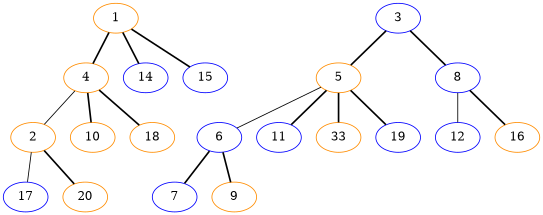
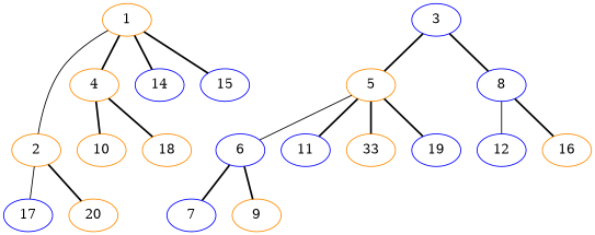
  graph {
    node [color=darkorange]
    edge [style=bold]
    1
    2
    4
    14 [color=blue]
    15 [color=blue]
    17 [color=blue]
    20
    3 [color=blue]
    5
    8 [color=blue]
    10
    18
    6 [color=blue]
    11 [color=blue]
    n15 [label=33]
    19 [color=blue]
    12 [color=blue]
    16
    7 [color=blue]
    9
-   4 -- 2 [style=solid]
+   1 -- 2 [style=solid]
    1 -- 4
    1 -- 14
    1 -- 15
    2 -- 17 [style=solid]
    2 -- 20
    4 -- 10
    4 -- 18
    3 -- 5
    3 -- 8
    5 -- 6 [style=solid]
    5 -- 11
    5 -- n15
    5 -- 19
    8 -- 12 [style=solid]
    8 -- 16
    6 -- 7
    6 -- 9
  }
